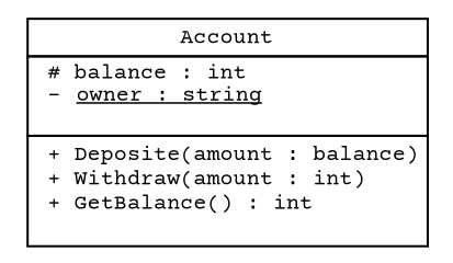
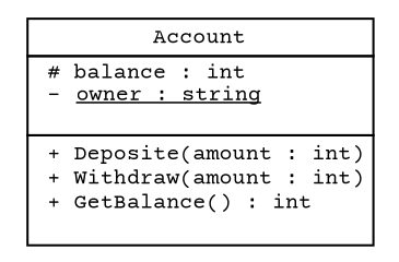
  digraph {
    fontname="Courier Prime"
-   n1 [fontname="Courier Prime" fontsize=10 label=< <table border="0" cellborder="1" cellspacing="0"> <tr><td>Account</td></tr> <tr><td align="left" balign="left"> # balance : int<br/> - <u>owner : string</u><br/> </td></tr> <tr><td align="left" balign="left"> + Deposite(amount : balance)<br/> + Withdraw(amount : int)<br/> + GetBalance() : int<br/> </td></tr> </table> > penwidth=0.5 shape=plaintext]
+   n1 [fontname="Courier Prime" fontsize=10 label=< <table border="0" cellborder="1" cellspacing="0"> <tr><td>Account</td></tr> <tr><td align="left" balign="left"> # balance : int<br/> - <u>owner : string</u><br/> </td></tr> <tr><td align="left" balign="left"> + Deposite(amount : int)<br/> + Withdraw(amount : int)<br/> + GetBalance() : int<br/> </td></tr> </table> > penwidth=0.5 shape=plaintext]
  }
